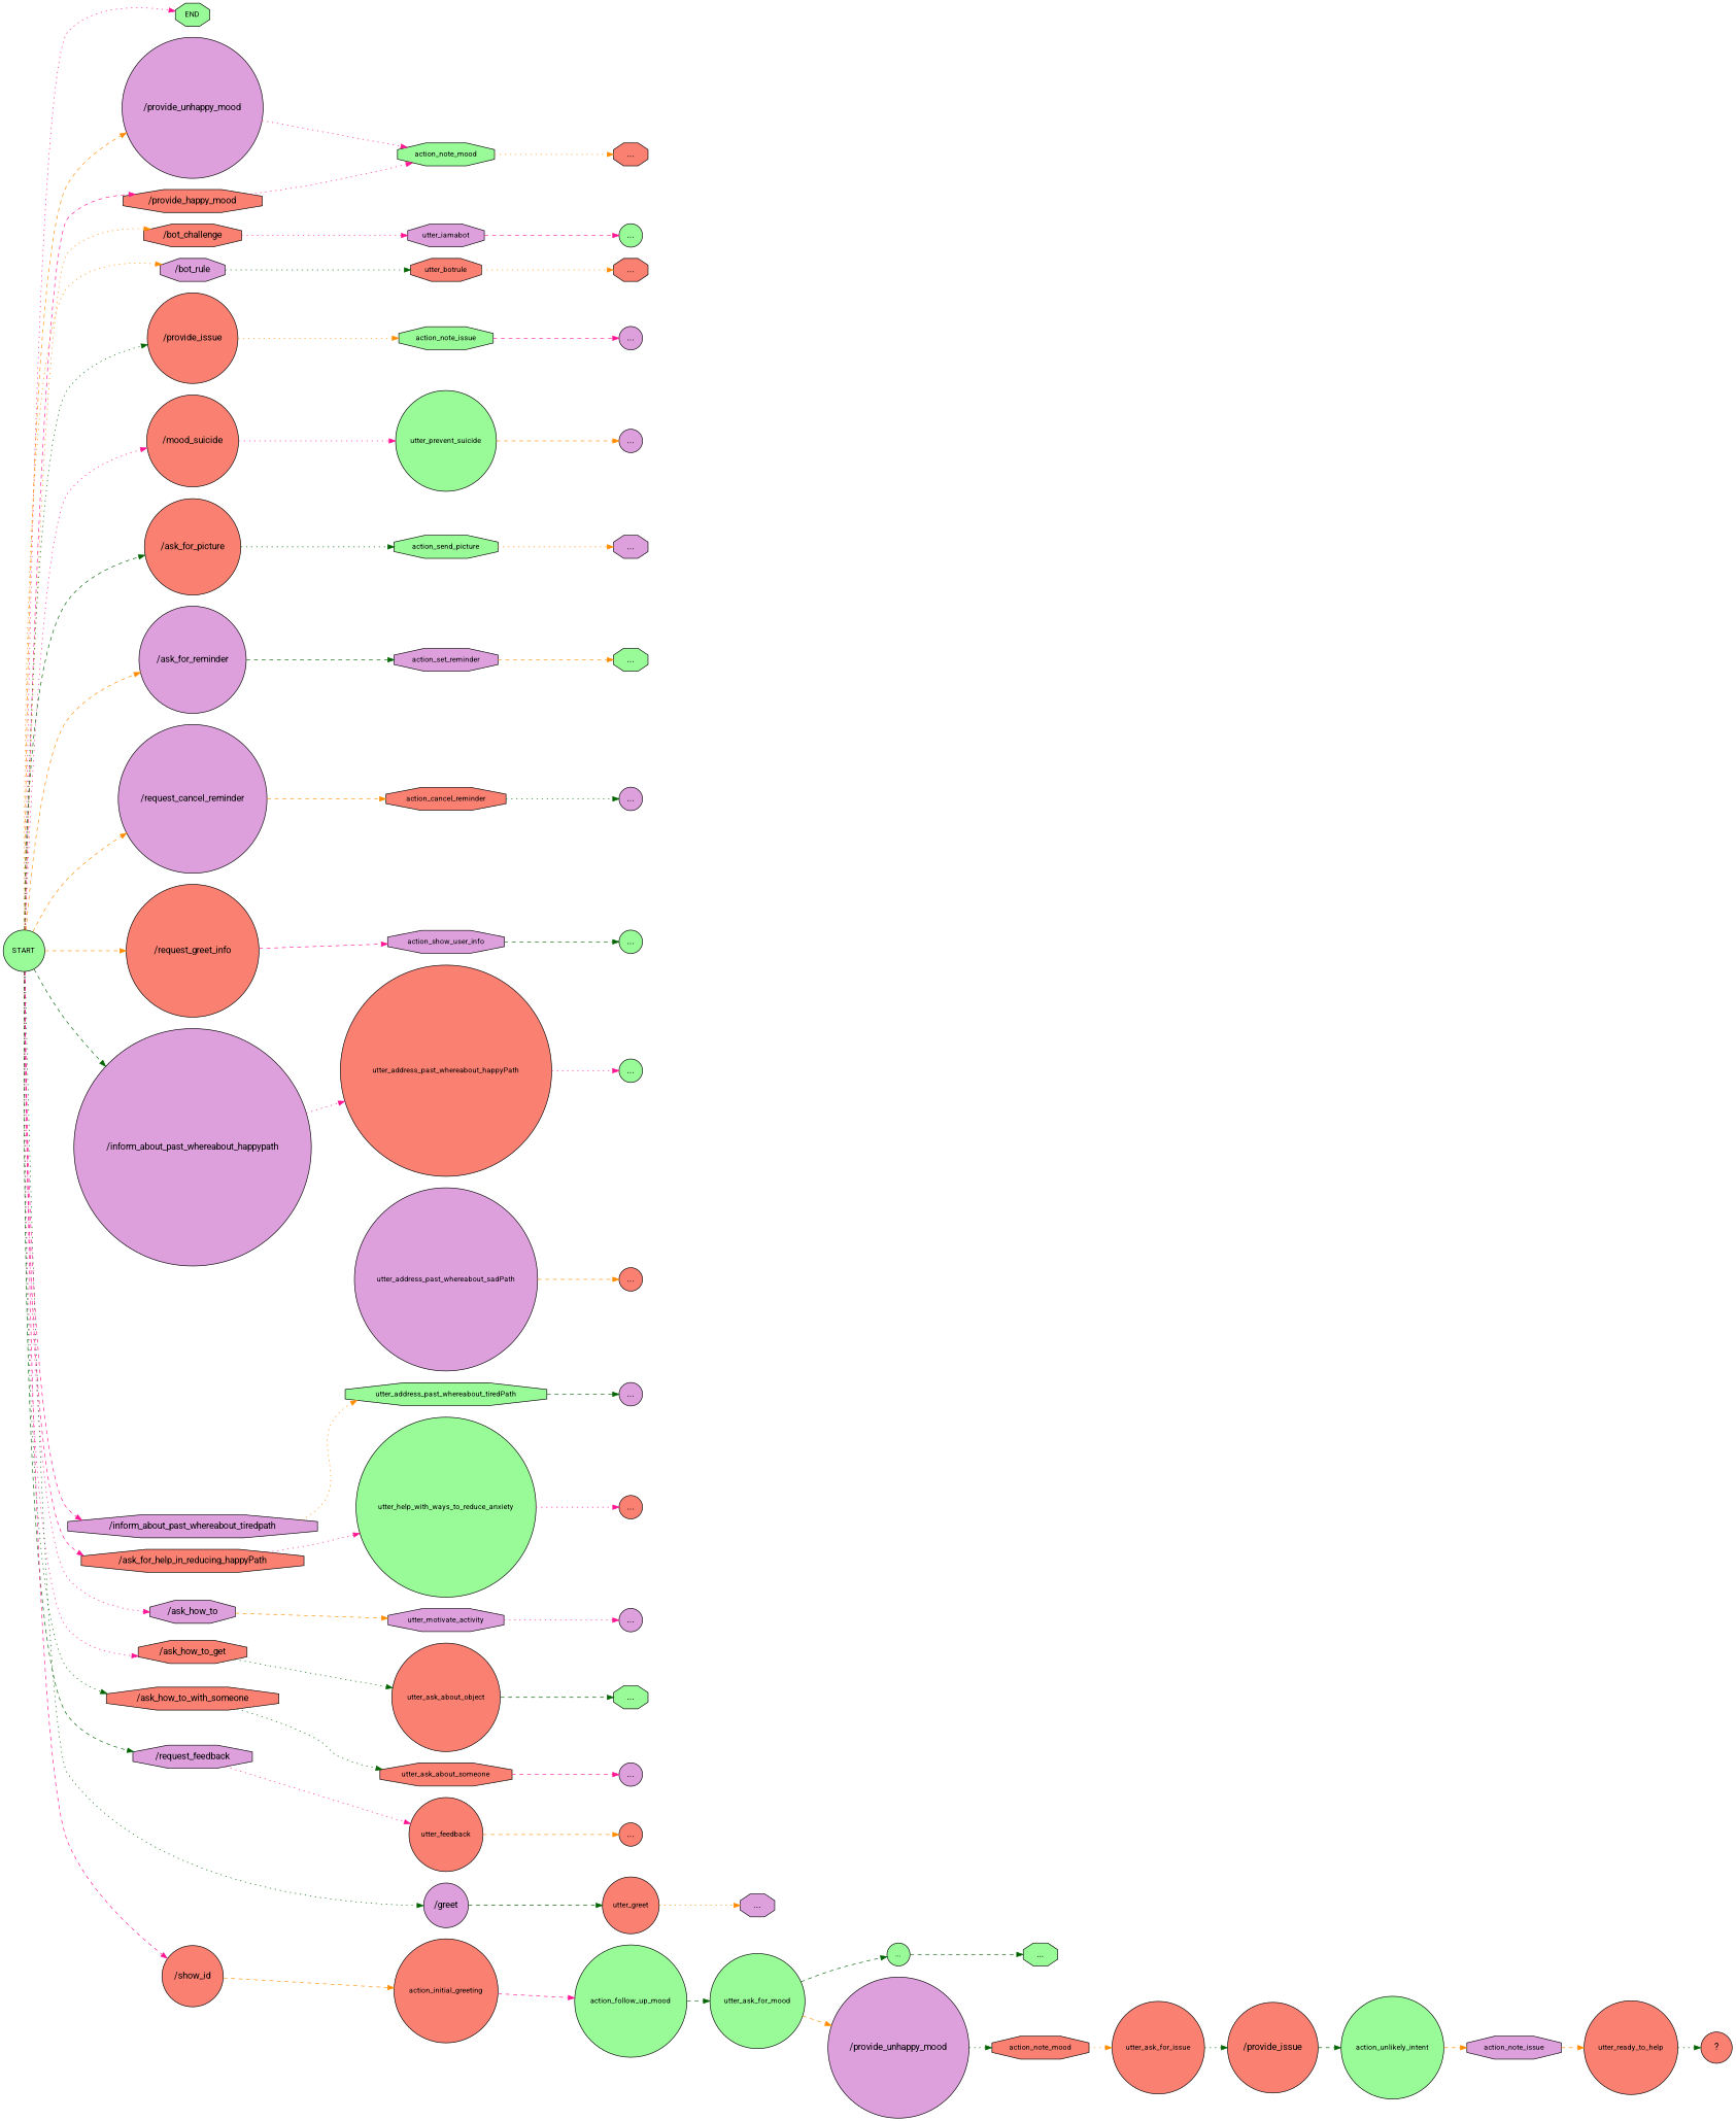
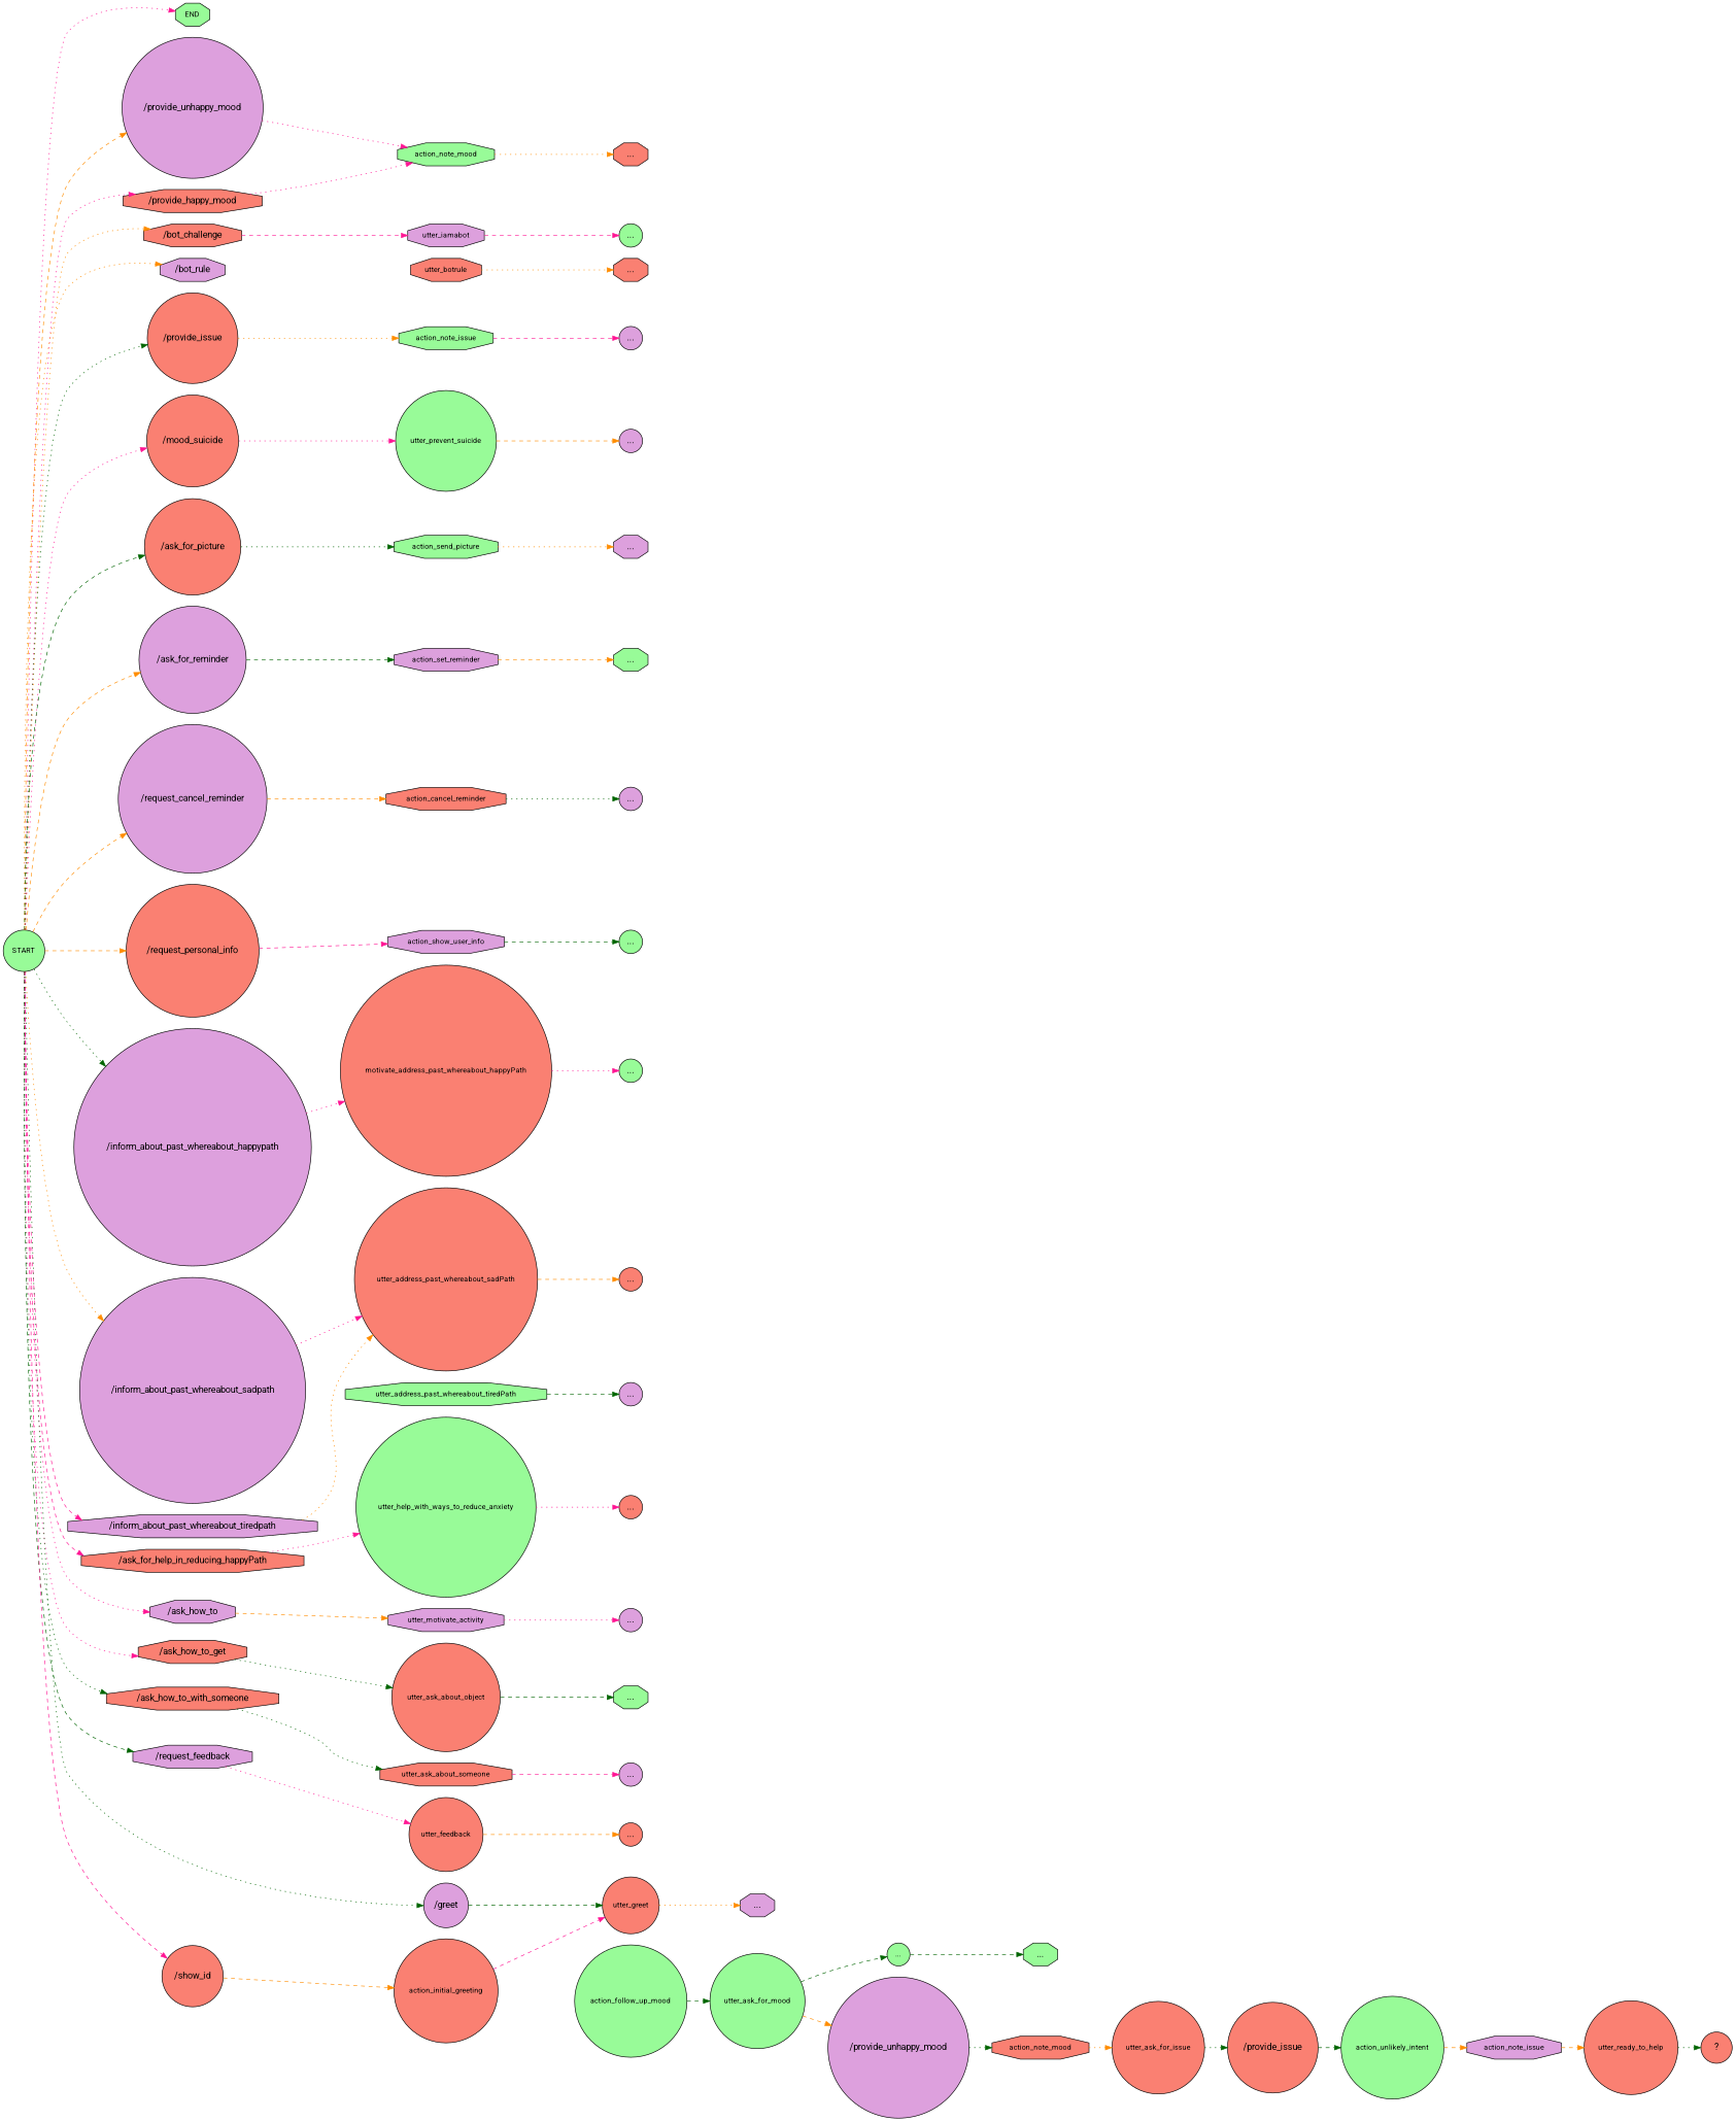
  digraph {
    fontname=Roboto
    rankdir=LR
    node [fillcolor=salmon fontname=Roboto shape=circle style=filled]
    edge [color=deeppink fontname=Roboto style=dotted]
    n1 [fillcolor=palegreen fontsize=12 label=START]
    n2 [fillcolor=palegreen fontsize=12 label=END shape=octagon]
    n3 [label="/provide_happy_mood" shape=octagon]
    n4 [fillcolor=plum label="/provide_unhappy_mood"]
    n5 [label="/bot_challenge" shape=octagon]
    n6 [fillcolor=plum label="/bot_rule" shape=octagon]
    n7 [label="/provide_issue"]
    n8 [label="/mood_suicide"]
    n9 [label="/ask_for_picture"]
    n10 [fillcolor=plum label="/ask_for_reminder"]
    n11 [fillcolor=plum label="/request_cancel_reminder"]
-   n12 [label="/request_greet_info"]
+   n12 [label="/request_personal_info"]
    n13 [fillcolor=plum label="/inform_about_past_whereabout_happypath"]
+   n14 [fillcolor=plum label="/inform_about_past_whereabout_sadpath"]
    n15 [fillcolor=plum label="/inform_about_past_whereabout_tiredpath" shape=octagon]
    n16 [label="/ask_for_help_in_reducing_happyPath" shape=octagon]
    n17 [fillcolor=plum label="/ask_how_to" shape=octagon]
    n18 [label="/ask_how_to_get" shape=octagon]
    n19 [label="/ask_how_to_with_someone" shape=octagon]
    n20 [fillcolor=plum label="/greet"]
    n21 [fillcolor=plum label="/request_feedback" shape=octagon]
    n22 [label="/show_id"]
    n23 [fillcolor=palegreen fontsize=12 label=action_note_mood shape=octagon]
    n24 [fillcolor=plum fontsize=12 label=utter_iamabot shape=octagon]
    n25 [fontsize=12 label=utter_botrule shape=octagon]
    n26 [fillcolor=palegreen fontsize=12 label=action_note_issue shape=octagon]
    n27 [fillcolor=palegreen fontsize=12 label=utter_prevent_suicide]
    n28 [fillcolor=palegreen fontsize=12 label=action_send_picture shape=octagon]
    n29 [fillcolor=plum fontsize=12 label=action_set_reminder shape=octagon]
    n30 [fontsize=12 label=action_cancel_reminder shape=octagon]
    n31 [fillcolor=plum fontsize=12 label=action_show_user_info shape=octagon]
-   n32 [fontsize=12 label=utter_address_past_whereabout_happyPath]
-   n33 [fillcolor=plum fontsize=12 label=utter_address_past_whereabout_sadPath]
+   n32 [fontsize=12 label=motivate_address_past_whereabout_happyPath]
+   n33 [fontsize=12 label=utter_address_past_whereabout_sadPath]
    n34 [fillcolor=palegreen fontsize=12 label=utter_address_past_whereabout_tiredPath shape=octagon]
    n35 [fillcolor=palegreen fontsize=12 label=utter_help_with_ways_to_reduce_anxiety]
    n36 [fillcolor=plum fontsize=12 label=utter_motivate_activity shape=octagon]
    n37 [fontsize=12 label=utter_ask_about_object]
    n38 [fontsize=12 label=utter_ask_about_someone shape=octagon]
    n39 [fontsize=12 label=utter_greet]
    n40 [fontsize=12 label=utter_feedback]
    n41 [fontsize=12 label=action_initial_greeting]
    n42 [label="..." shape=octagon]
    n43 [fillcolor=palegreen label="..."]
    n44 [label="..." shape=octagon]
    n45 [fillcolor=plum label="..."]
    n46 [fillcolor=plum label="..."]
    n47 [fillcolor=plum label="..." shape=octagon]
    n48 [fillcolor=palegreen label="..." shape=octagon]
    n49 [fillcolor=plum label="..."]
    n50 [fillcolor=palegreen label="..."]
    n51 [fillcolor=palegreen label="..."]
    n52 [label="..."]
    n53 [fillcolor=plum label="..."]
    n54 [label="..."]
    n55 [fillcolor=plum label="..."]
    n56 [fillcolor=palegreen label="..." shape=octagon]
    n57 [fillcolor=plum label="..."]
    n58 [fillcolor=plum label="..." shape=octagon]
    n59 [label="..."]
    n60 [fillcolor=palegreen fontsize=12 label=action_follow_up_mood]
    n61 [fillcolor=palegreen fontsize=12 label=utter_ask_for_mood]
    n62 [fillcolor=palegreen fontsize=12 label="..."]
    n63 [fillcolor=plum label="/provide_unhappy_mood"]
    n64 [fillcolor=palegreen label="..." shape=octagon]
    n65 [fontsize=12 label=action_note_mood shape=octagon]
    n66 [fontsize=12 label=utter_ask_for_issue]
    n67 [label="/provide_issue"]
    n68 [fillcolor=palegreen fontsize=12 label=action_unlikely_intent]
    n69 [fillcolor=plum fontsize=12 label=action_note_issue shape=octagon]
    n70 [fontsize=12 label=utter_ready_to_help]
    n71 [label="  ?  "]
    n1 -> n2
-   n1 -> n3 [style=dashed]
+   n1 -> n3
    n1 -> n4 [color=darkorange style=dashed]
    n1 -> n5 [color=darkorange]
    n1 -> n6 [color=darkorange]
    n1 -> n7 [color=darkgreen]
    n1 -> n8
    n1 -> n9 [color=darkgreen style=dashed]
    n1 -> n10 [color=darkorange style=dashed]
    n1 -> n11 [color=darkorange style=dashed]
    n1 -> n12 [color=darkorange style=dashed]
-   n1 -> n13 [color=darkgreen style=dashed]
+   n1 -> n13 [color=darkgreen]
+   n1 -> n14 [color=darkorange]
    n1 -> n15 [style=dashed]
    n1 -> n16 [style=dashed]
    n1 -> n17
    n1 -> n18
    n1 -> n19 [color=darkgreen]
    n1 -> n20 [color=darkgreen]
    n1 -> n21 [color=darkgreen style=dashed]
    n1 -> n22 [style=dashed]
    n3 -> n23
    n4 -> n23
-   n5 -> n24
-   n6 -> n25 [color=darkgreen]
+   n5 -> n24 [style=dashed]
    n7 -> n26 [color=darkorange]
    n8 -> n27
    n9 -> n28 [color=darkgreen]
    n10 -> n29 [color=darkgreen style=dashed]
    n11 -> n30 [color=darkorange style=dashed]
    n12 -> n31 [style=dashed]
    n13 -> n32
-   n15 -> n34 [color=darkorange]
+   n14 -> n33
+   n15 -> n33 [color=darkorange]
    n16 -> n35
    n17 -> n36 [color=darkorange style=dashed]
    n18 -> n37 [color=darkgreen]
    n19 -> n38 [color=darkgreen]
    n20 -> n39 [color=darkgreen style=dashed]
    n21 -> n40
    n22 -> n41 [color=darkorange style=dashed]
    n23 -> n42 [color=darkorange]
    n24 -> n43 [style=dashed]
    n25 -> n44 [color=darkorange]
    n26 -> n45 [style=dashed]
    n27 -> n46 [color=darkorange style=dashed]
    n28 -> n47 [color=darkorange]
    n29 -> n48 [color=darkorange style=dashed]
    n30 -> n49 [color=darkgreen]
    n31 -> n50 [color=darkgreen style=dashed]
    n32 -> n51
    n33 -> n52 [color=darkorange style=dashed]
    n34 -> n53 [color=darkgreen style=dashed]
    n35 -> n54
    n36 -> n55
    n37 -> n56 [color=darkgreen style=dashed]
    n38 -> n57 [style=dashed]
    n39 -> n58 [color=darkorange]
    n40 -> n59 [color=darkorange style=dashed]
-   n41 -> n60 [style=dashed]
+   n41 -> n39 [style=dashed]
    n60 -> n61 [color=darkgreen style=dashed]
    n61 -> n62 [color=darkgreen style=dashed]
    n61 -> n63 [color=darkorange style=dashed]
    n62 -> n64 [color=darkgreen style=dashed]
    n63 -> n65 [color=darkgreen]
    n65 -> n66 [color=darkorange]
    n66 -> n67 [color=darkgreen]
    n67 -> n68 [color=darkgreen style=dashed]
    n68 -> n69 [color=darkorange style=dashed]
    n69 -> n70 [color=darkorange style=dashed]
    n70 -> n71 [color=darkgreen]
  }
